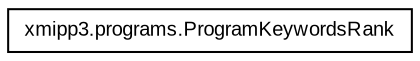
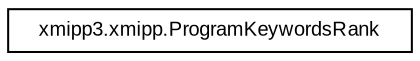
  digraph {
    rankdir=LR
    fontname="Liberation Sans"
-   n1 [color=black fillcolor=white fontname="Liberation Sans" fontsize=10 height=0.2 label="xmipp3.programs.ProgramKeywordsRank" shape=record style=filled width=0.4]
+   n1 [color=black fillcolor=white fontname="Liberation Sans" fontsize=10 height=0.2 label="xmipp3.xmipp.ProgramKeywordsRank" shape=record style=filled width=0.4]
  }
